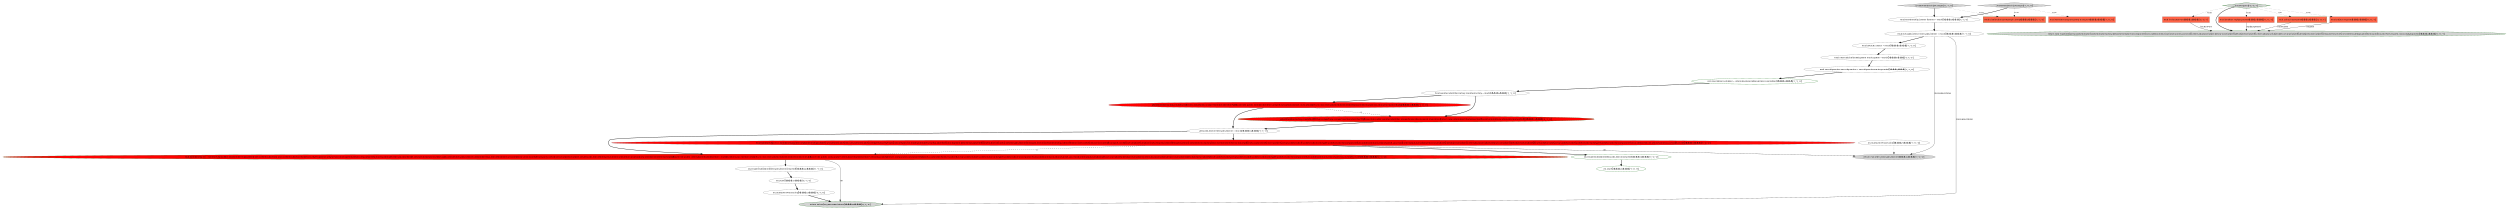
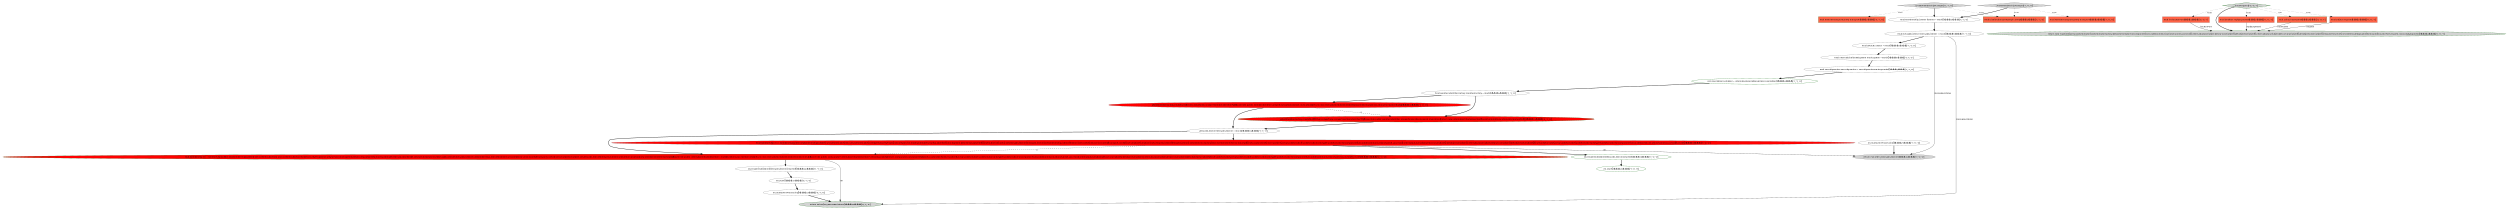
  digraph {
    fontname="Fira Sans"
    node [color=gray40 fillcolor=white fontname="Fira Sans" shape=ellipse style=filled]
    edge [fontname="Fira Sans" style=bold]
    n1 [label="final MemberIdentifierFactory memberFactory = mock()@@@9@@@['1', '1', '0']"]
    n2 [fillcolor=red label="when(memberFactory.create(isA())).thenAnswer(new Answer<MemberIdentifier>(){@Override public MemberIdentifier answer(InvocationOnMock invocation){return new InternalDistributedMember((GMSMemberData)invocation.getArgument(0))}})@@@10@@@['1', '0', '0']"]
    n3 [color=darkgreen fillcolor=red label="when(memberFactory.create(isA())).thenAnswer(new Answer<MemberIdentifier>(){@Override public MemberIdentifier answer(InvocationOnMock invocation){return new InternalDistributedMember((MemberData)invocation.getArgument(0))}})@@@10@@@['0', '1', '0']"]
    n4 [label="LifecycleListener lifeCycleListener = mock()@@@16@@@['1', '1', '0']"]
    n5 [label="final DMStats stats1 = mock()@@@5@@@['1', '1', '0']"]
    n6 [label="final InternalDistributedSystem mockSystem = mock()@@@6@@@['1', '1', '0']"]
    n7 [label="final SecurityService securityService = SecurityServiceFactory.create()@@@7@@@['1', '1', '0']"]
    n8 [label="m1.startEventProcessing()@@@32@@@['0', '1', '0']"]
    n9 [color=darkgreen fillcolor=lightgray label="return Pair.of(m1,messageListener)@@@33@@@['0', '1', '0']"]
    n10 [fillcolor=tomato label="final int locatorPort@@@2@@@['0', '0', '1']" shape=box]
    n11 [color=darkgreen fillcolor=lightgray label="return new TcpClient(asTcpSocketCreator(SocketCreatorFactory.getSocketCreatorForComponent(SecurableCommunicationChannel.LOCATOR)),InternalDataSerializer.getDSFIDSerializer().getObjectSerializer(),InternalDataSerializer.getDSFIDSerializer().getObjectDeserializer()).requestToServer(InetAddress.getByName(hostName),locatorPort,request,10000,replyExpected)@@@3@@@['0', '0', '1']"]
    n12 [label="final MembershipListener listener = mock()@@@3@@@['1', '1', '0']"]
    n13 [label="final MessageListener messageListener = mock()@@@4@@@['1', '1', '0']"]
    n14 [fillcolor=lightgray label="return Pair.of(m1,messageListener)@@@25@@@['1', '0', '0']"]
    n15 [fillcolor=tomato label="final boolean replyExpected@@@2@@@['0', '0', '1']" shape=box]
    n16 [color=darkgreen label="m1.start()@@@23@@@['1', '0', '0']"]
    n17 [label="m1.startEventProcessing()@@@24@@@['1', '0', '0']"]
    n18 [color=darkgreen fillcolor=tomato label="final DistributionConfigImpl config@@@2@@@['1', '1', '0']" shape=box]
    n19 [color=darkgreen fillcolor=lightgray label="issueRequest['0', '0', '1']" shape=diamond]
    n20 [color=darkgreen fillcolor=tomato label="final String hostName@@@2@@@['0', '0', '1']" shape=box]
    n21 [fillcolor=tomato label="final Object request@@@2@@@['0', '0', '1']" shape=box]
    n22 [color=darkgreen fillcolor=red label="final Membership m1 = MembershipBuilder.newMembershipBuilder().setAuthenticator(new GMSAuthenticator(config.getSecurityProps(),securityService,mockSystem.getSecurityLogWriter(),mockSystem.getInternalLogWriter())).setStatistics(stats1).setMessageListener(messageListener).setMembershipListener(listener).setConfig(new ServiceConfig(transport,config)).setSerializer(serializer).setLifecycleListener(lifeCycleListener).setMemberIDFactory(new MemberIdentifierFactory(){@Override public InternalDistributedMember create(MemberData memberInfo){return new InternalDistributedMember(memberInfo)}@Override public Comparator<InternalDistributedMember> getComparator(){return Comparator.naturalOrder()}}).setLocatorClient(new TcpClient(asTcpSocketCreator(SocketCreatorFactory.getSocketCreatorForComponent(SecurableCommunicationChannel.LOCATOR)),InternalDataSerializer.getDSFIDSerializer().getObjectSerializer(),InternalDataSerializer.getDSFIDSerializer().getObjectDeserializer())).setSocketCreator(asTcpSocketCreator(SocketCreatorFactory.getSocketCreatorForComponent(SecurableCommunicationChannel.CLUSTER))).create()@@@17@@@['0', '1', '0']"]
    n23 [label="doAnswer(null).when(lifeCycleListener).started()@@@26@@@['0', '1', '0']"]
    n24 [label="m1.start()@@@31@@@['0', '1', '0']"]
    n25 [color=darkgreen label="doAnswer(null).when(lifeCycleListener).started()@@@18@@@['1', '0', '0']"]
    n26 [fillcolor=lightgray label="createMembershipManager['0', '1', '0']" shape=diamond]
+   n27 [color=darkgreen fillcolor=tomato label="final RemoteTransportConfig transport@@@2@@@['0', '1', '0']" shape=box]
    n28 [fillcolor=red label="final Membership m1 = MembershipBuilder.newMembershipBuilder().setAuthenticator(new GMSAuthenticator(config.getSecurityProps(),securityService,mockSystem.getSecurityLogWriter(),mockSystem.getInternalLogWriter())).setStatistics(stats1).setMessageListener(messageListener).setMembershipListener(listener).setConfig(new ServiceConfig(transport,config)).setSerializer(serializer).setLifecycleListener(lifeCycleListener).setMemberIDFactory(new MemberIdentifierFactoryImpl()).setLocatorClient(new TcpClient(asTcpSocketCreator(SocketCreatorFactory.getSocketCreatorForComponent(SecurableCommunicationChannel.LOCATOR)),InternalDataSerializer.getDSFIDSerializer().getObjectSerializer(),InternalDataSerializer.getDSFIDSerializer().getObjectDeserializer())).setSocketCreator(asTcpSocketCreator(SocketCreatorFactory.getSocketCreatorForComponent(SecurableCommunicationChannel.CLUSTER))).create()@@@17@@@['1', '0', '0']"]
    n29 [color=darkgreen label="DSFIDSerializer serializer = InternalDataSerializer.getDSFIDSerializer()@@@8@@@['1', '1', '0']"]
    n30 [fillcolor=lightgray label="createMembershipManager['1', '0', '0']" shape=diamond]
    n31 [fillcolor=tomato label="final RemoteTransportConfig transport@@@2@@@['1', '0', '0']" shape=box]
    n1 -> n2
    n1 -> n3
    n2 -> n3 [label=0 style=dashed]
    n2 -> n4
    n3 -> n4
    n4 -> n22
    n4 -> n28
    n5 -> n6
    n6 -> n7
    n7 -> n29
    n8 -> n9
    n10 -> n11 [label=locatorPort style=solid]
    n12 -> n13
    n13 -> n5
    n13 -> n9 [label=messageListener style=solid]
    n13 -> n14 [label=messageListener style=solid]
    n15 -> n11 [label=replyExpected style=solid]
-   n17 -> n14 [style=dotted]
+   n17 -> n14
    n19 -> n10 [label=true style=dotted]
    n19 -> n11
    n19 -> n15 [label=true style=dotted]
    n19 -> n20 [label=true style=dotted]
    n19 -> n21 [label=true style=dotted]
    n20 -> n11 [label=hostName style=solid]
    n21 -> n11 [label=request style=solid]
    n22 -> n9 [label=m1 style=solid]
    n22 -> n23
    n23 -> n24
    n24 -> n8
    n25 -> n16
    n26 -> n12
    n26 -> n18 [label=true style=dotted]
+   n26 -> n27 [label=true style=dotted]
    n28 -> n14 [label=m1 style=solid]
    n28 -> n22 [label=0 style=dashed]
    n28 -> n25
    n29 -> n1
    n30 -> n12
    n30 -> n18 [label=true style=dotted]
    n30 -> n31 [label=true style=dotted]
  }
